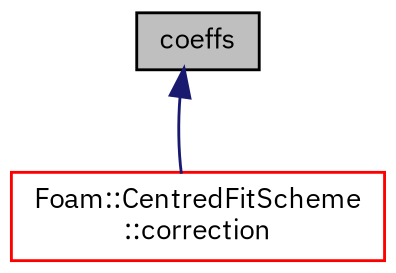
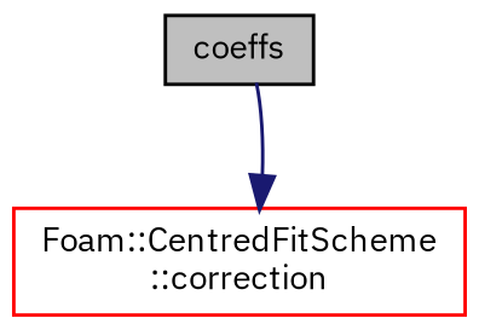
  digraph {
    rankdir=TB
    fontname="IBM Plex Sans"
    node [fontname="IBM Plex Sans" fontsize=10 shape=record]
    n1 [color=black fillcolor=grey75 fontcolor=black height=0.2 label=coeffs style=filled width=0.4]
    n2 [color=red height=0.2 label="Foam::CentredFitScheme\l::correction" width=0.4]
-   n1 -> n2 [color=midnightblue dir=back fontname="IBM Plex Sans" fontsize=10 labelfontname=FreeSans labelfontsize=10 style=solid]
+   n2 -> n1 [color=midnightblue dir=back fontname="IBM Plex Sans" fontsize=10 labelfontname=FreeSans labelfontsize=10 style=solid]
  }
